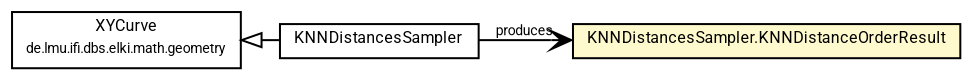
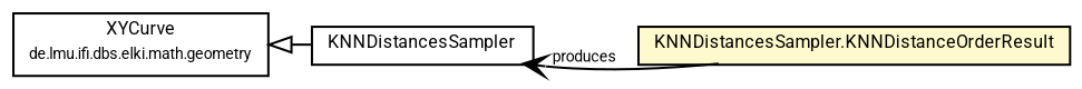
  digraph {
    fontname=Roboto
    nodesep=0.15
    rankdir=LR
    ranksep=0.25
    node [fontcolor=black fontname=Roboto fontsize=8 margin=0 shape=plaintext]
    edge [color=black fontname=Roboto fontsize=7 labelfontname=Roboto labelfontsize=7]
    n1 [height=0 label=<<table title="de.lmu.ifi.dbs.elki.algorithm.KNNDistancesSampler" border="0" cellborder="1" cellspacing="0" cellpadding="2" href="KNNDistancesSampler.html" target="_parent"> 		<tr><td><table border="0" cellspacing="0" cellpadding="1"> 		<tr><td align="center" balign="center"> <font face="Roboto">KNNDistancesSampler</font> </td></tr> 		</table></td></tr> 		</table>> width=0]
    n2 [height=0 label=<<table title="de.lmu.ifi.dbs.elki.algorithm.KNNDistancesSampler.KNNDistanceOrderResult" border="0" cellborder="1" cellspacing="0" cellpadding="2" bgcolor="lemonChiffon" href="KNNDistancesSampler.KNNDistanceOrderResult.html" target="_parent"> 		<tr><td><table border="0" cellspacing="0" cellpadding="1"> 		<tr><td align="center" balign="center"> <font face="Roboto">KNNDistancesSampler.KNNDistanceOrderResult</font> </td></tr> 		</table></td></tr> 		</table>> width=0]
    n3 [height=0 label=<<table title="de.lmu.ifi.dbs.elki.math.geometry.XYCurve" border="0" cellborder="1" cellspacing="0" cellpadding="2" href="../math/geometry/XYCurve.html" target="_parent"> 		<tr><td><table border="0" cellspacing="0" cellpadding="1"> 		<tr><td align="center" balign="center"> <font face="Roboto">XYCurve</font> </td></tr> 		<tr><td align="center" balign="center"> <font face="Roboto" point-size="7.0">de.lmu.ifi.dbs.elki.math.geometry</font> </td></tr> 		</table></td></tr> 		</table>> width=0]
-   n1 -> n2 [arrowhead=open label=produces weight=1]
+   n2 -> n1 [arrowhead=open label=produces weight=1]
    n3 -> n1 [arrowtail=empty dir=back weight=10]
  }
